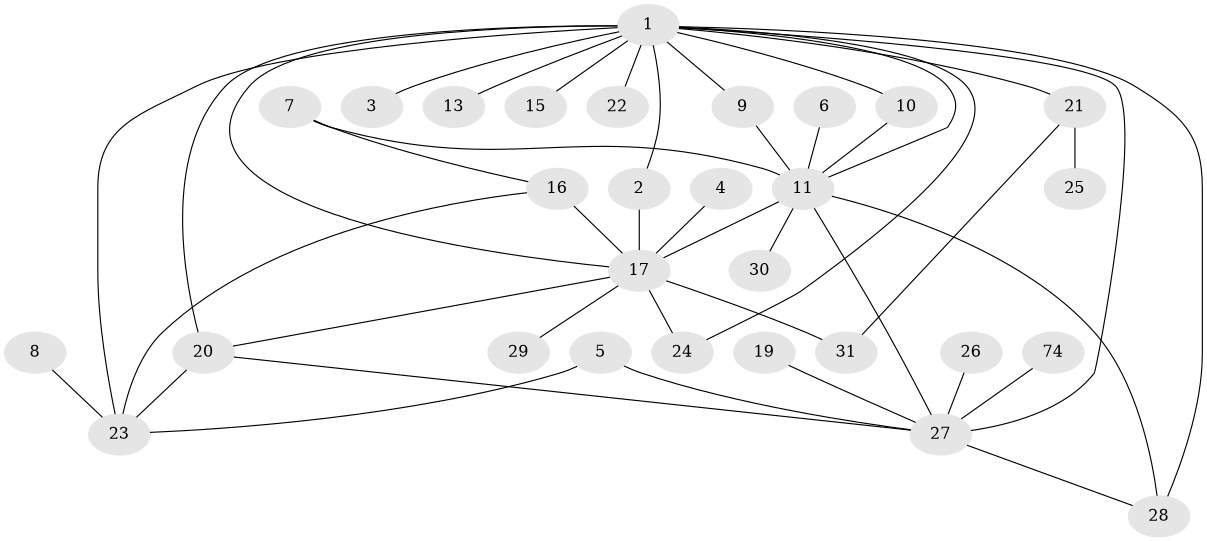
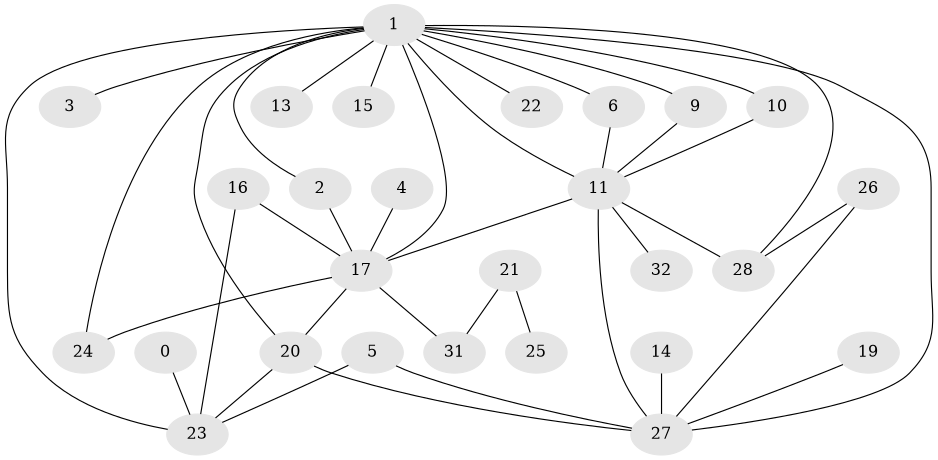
  graph {
    node [color=gray90 style=filled]
    edge [weight=1.0]
    1
    2
    3
    9
    10
    11
    13
    15
    17
    20
    21
    22
    23
    24
    27
    28
-   30
-   29
+   30 [label=32]
    31
    25
    4
    5
    6
-   7
    16
-   8
-   14 [label=74]
+   8 [label=0]
+   14
    19
    26
    1 -- 2
    1 -- 3
    1 -- 9
    1 -- 10
    1 -- 11 [weight=2.0]
    1 -- 13
    1 -- 15
    1 -- 17
    1 -- 20 [weight=2.0]
-   1 -- 21
+   1 -- 6
    1 -- 22
    1 -- 23 [weight=2.0]
    1 -- 24
    1 -- 27
    1 -- 28
    2 -- 17
    9 -- 11
    10 -- 11
    11 -- 17 [weight=3.0]
    11 -- 27 [weight=2.0]
    11 -- 28 [weight=2.0]
    11 -- 30
    17 -- 20
    17 -- 24
-   17 -- 29
    17 -- 31
    20 -- 23
    20 -- 27
    21 -- 31
    21 -- 25
-   27 -- 28
+   26 -- 28
    4 -- 17
    5 -- 23
    5 -- 27
    6 -- 11
-   7 -- 11
-   7 -- 16
    16 -- 17 [weight=3.0]
    16 -- 23
    8 -- 23
    14 -- 27 [weight=2.0]
    19 -- 27
    26 -- 27
  }
